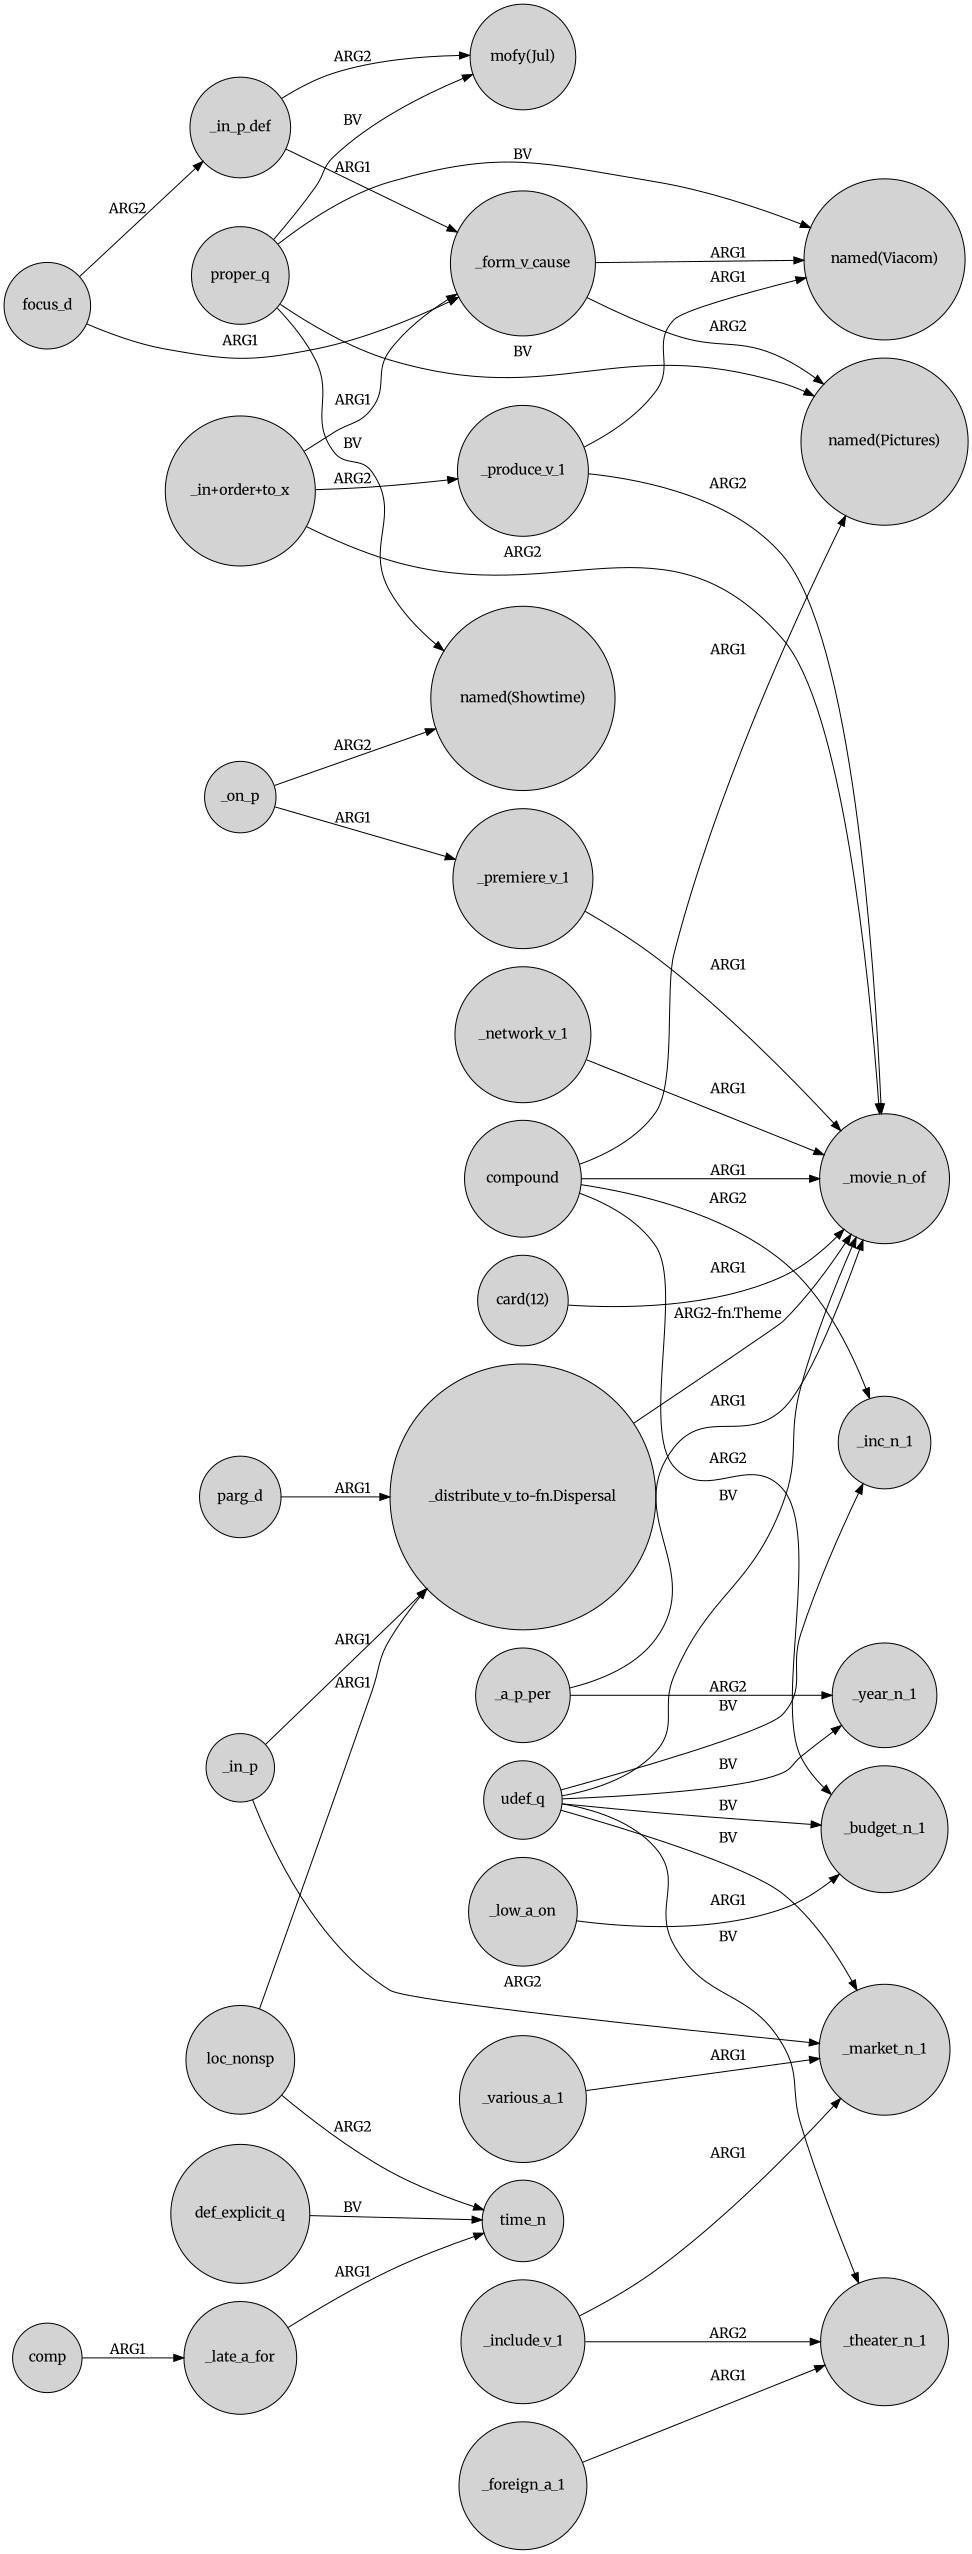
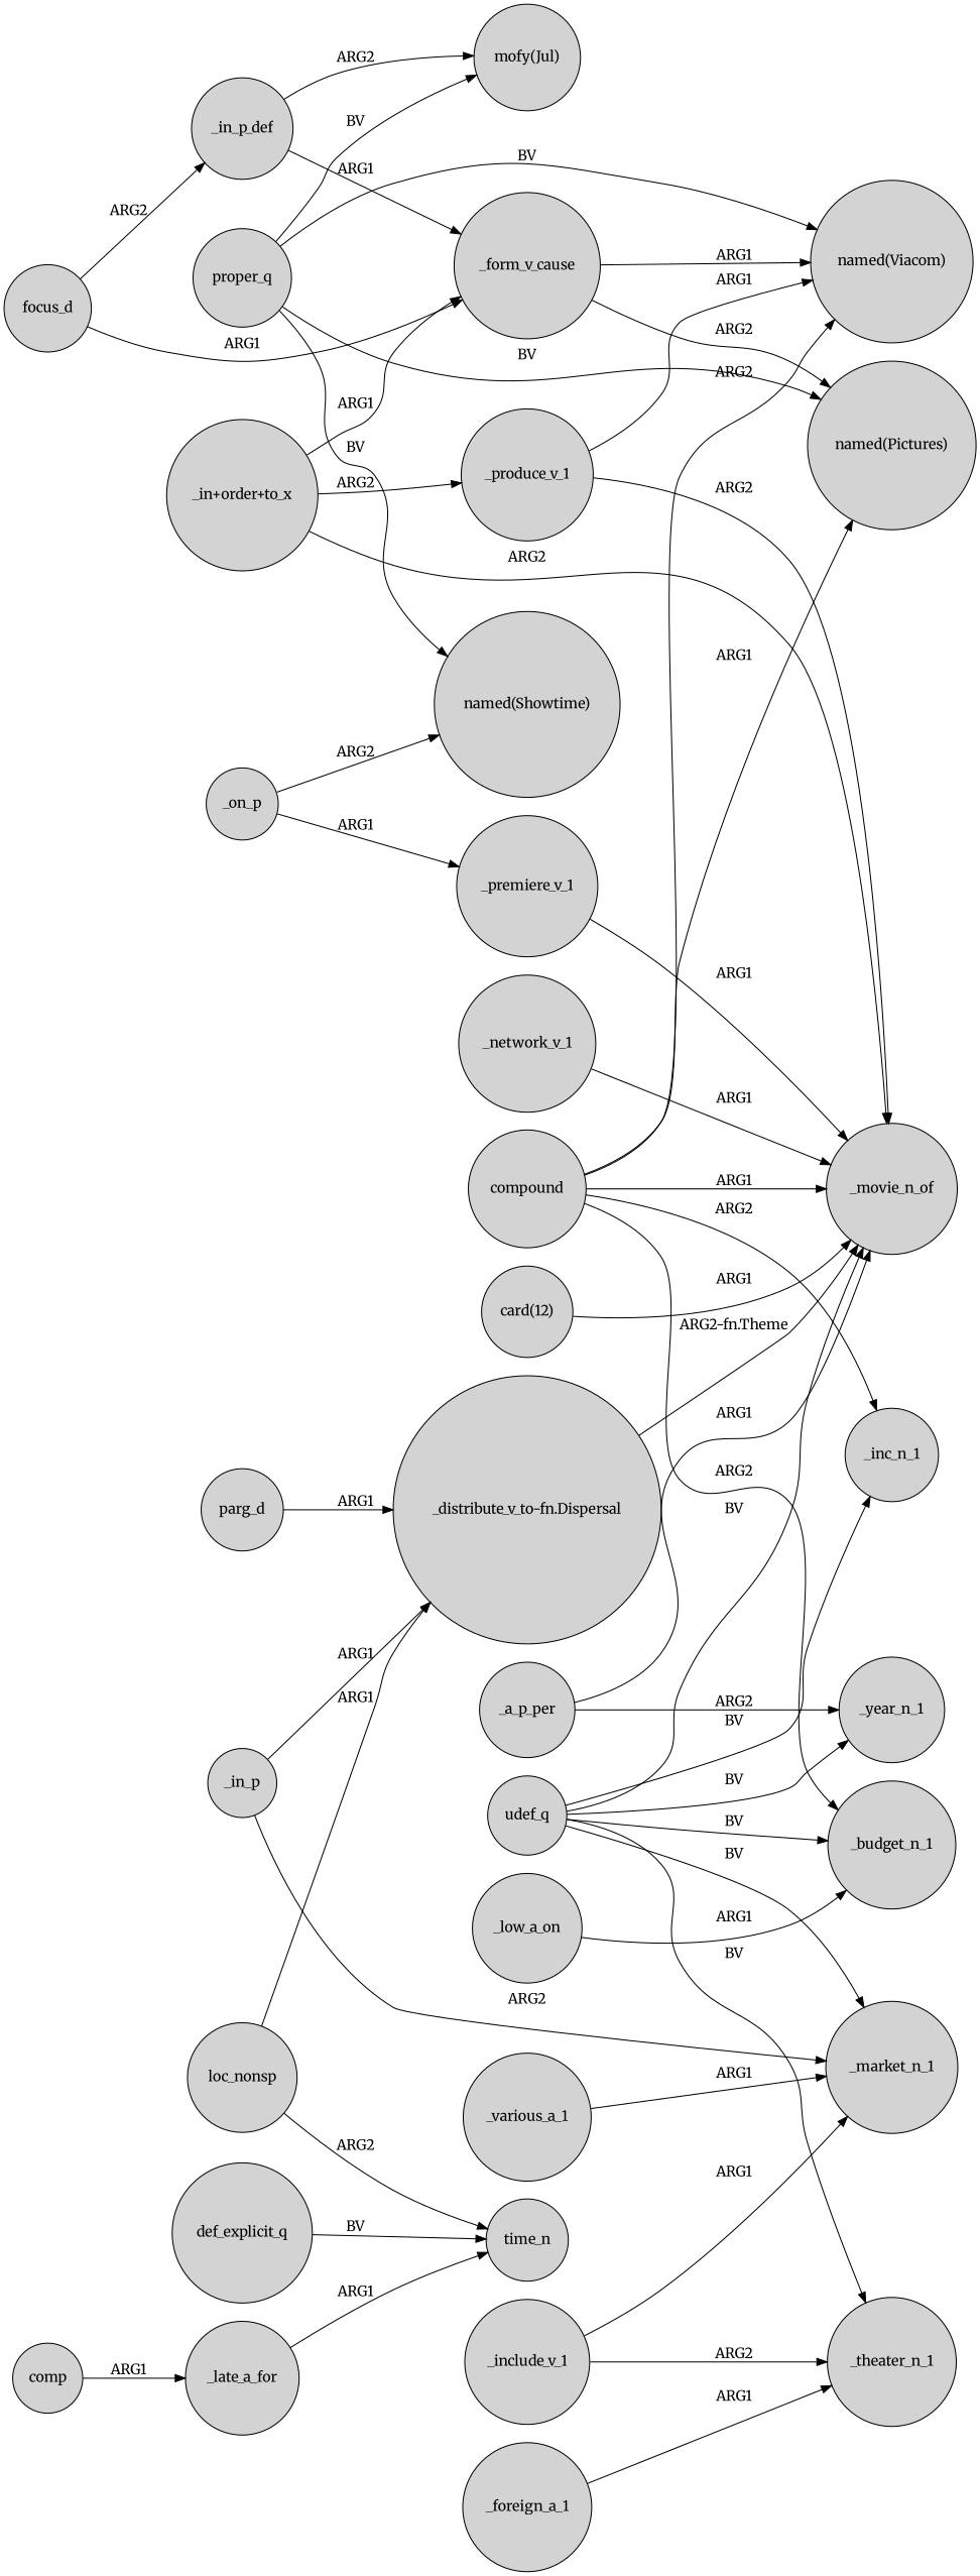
  digraph {
    fontname=Merriweather
    rankdir=LR
    node [fontname=Merriweather shape=circle style=filled]
    edge [fontname=Merriweather]
    _produce_v_1
    _movie_n_of
    "named(Viacom)"
    focus_d
    _form_v_cause
    n6 [label=_in_p_def]
    "named(Pictures)"
    "mofy(Jul)"
    "_in+order+to_x"
    proper_q
    "named(Showtime)"
    udef_q
    _inc_n_1
    _year_n_1
    _theater_n_1
    _budget_n_1
    _market_n_1
    parg_d
    "_distribute_v_to-fn.Dispersal"
    comp
    _late_a_for
    time_n
    def_explicit_q
    _a_p_per
    _include_v_1
    _low_a_on
    "card(12)"
    _on_p
    _premiere_v_1
    compound
    _network_v_1
    loc_nonsp
    _in_p
    _various_a_1
    _foreign_a_1
    _produce_v_1 -> _movie_n_of [label=ARG2]
    _produce_v_1 -> "named(Viacom)" [label=ARG1]
    focus_d -> _form_v_cause [label=ARG1]
    focus_d -> n6 [label=ARG2]
    _form_v_cause -> "named(Viacom)" [label=ARG1]
    _form_v_cause -> "named(Pictures)" [label=ARG2]
    n6 -> _form_v_cause [label=ARG1]
    n6 -> "mofy(Jul)" [label=ARG2]
    "_in+order+to_x" -> _produce_v_1 [label=ARG2]
    "_in+order+to_x" -> _movie_n_of [label=ARG2]
    "_in+order+to_x" -> _form_v_cause [label=ARG1]
    proper_q -> "named(Viacom)" [label=BV]
    proper_q -> "named(Pictures)" [label=BV]
    proper_q -> "mofy(Jul)" [label=BV]
    proper_q -> "named(Showtime)" [label=BV]
    udef_q -> _movie_n_of [label=BV]
    udef_q -> _inc_n_1 [label=BV]
    udef_q -> _year_n_1 [label=BV]
    udef_q -> _theater_n_1 [label=BV]
    udef_q -> _budget_n_1 [label=BV]
    udef_q -> _market_n_1 [label=BV]
    parg_d -> "_distribute_v_to-fn.Dispersal" [label=ARG1]
    "_distribute_v_to-fn.Dispersal" -> _movie_n_of [label="ARG2-fn.Theme"]
    comp -> _late_a_for [label=ARG1]
    _late_a_for -> time_n [label=ARG1]
    def_explicit_q -> time_n [label=BV]
    _a_p_per -> _movie_n_of [label=ARG1]
    _a_p_per -> _year_n_1 [label=ARG2]
    _include_v_1 -> _theater_n_1 [label=ARG2]
    _include_v_1 -> _market_n_1 [label=ARG1]
    _low_a_on -> _budget_n_1 [label=ARG1]
    "card(12)" -> _movie_n_of [label=ARG1]
    _on_p -> "named(Showtime)" [label=ARG2]
    _on_p -> _premiere_v_1 [label=ARG1]
    _premiere_v_1 -> _movie_n_of [label=ARG1]
    compound -> _movie_n_of [label=ARG1]
+   compound -> "named(Viacom)" [label=ARG2]
    compound -> "named(Pictures)" [label=ARG1]
    compound -> _inc_n_1 [label=ARG2]
    compound -> _budget_n_1 [label=ARG2]
    _network_v_1 -> _movie_n_of [label=ARG1]
    loc_nonsp -> "_distribute_v_to-fn.Dispersal" [label=ARG1]
    loc_nonsp -> time_n [label=ARG2]
    _in_p -> _market_n_1 [label=ARG2]
    _in_p -> "_distribute_v_to-fn.Dispersal" [label=ARG1]
    _various_a_1 -> _market_n_1 [label=ARG1]
    _foreign_a_1 -> _theater_n_1 [label=ARG1]
  }
